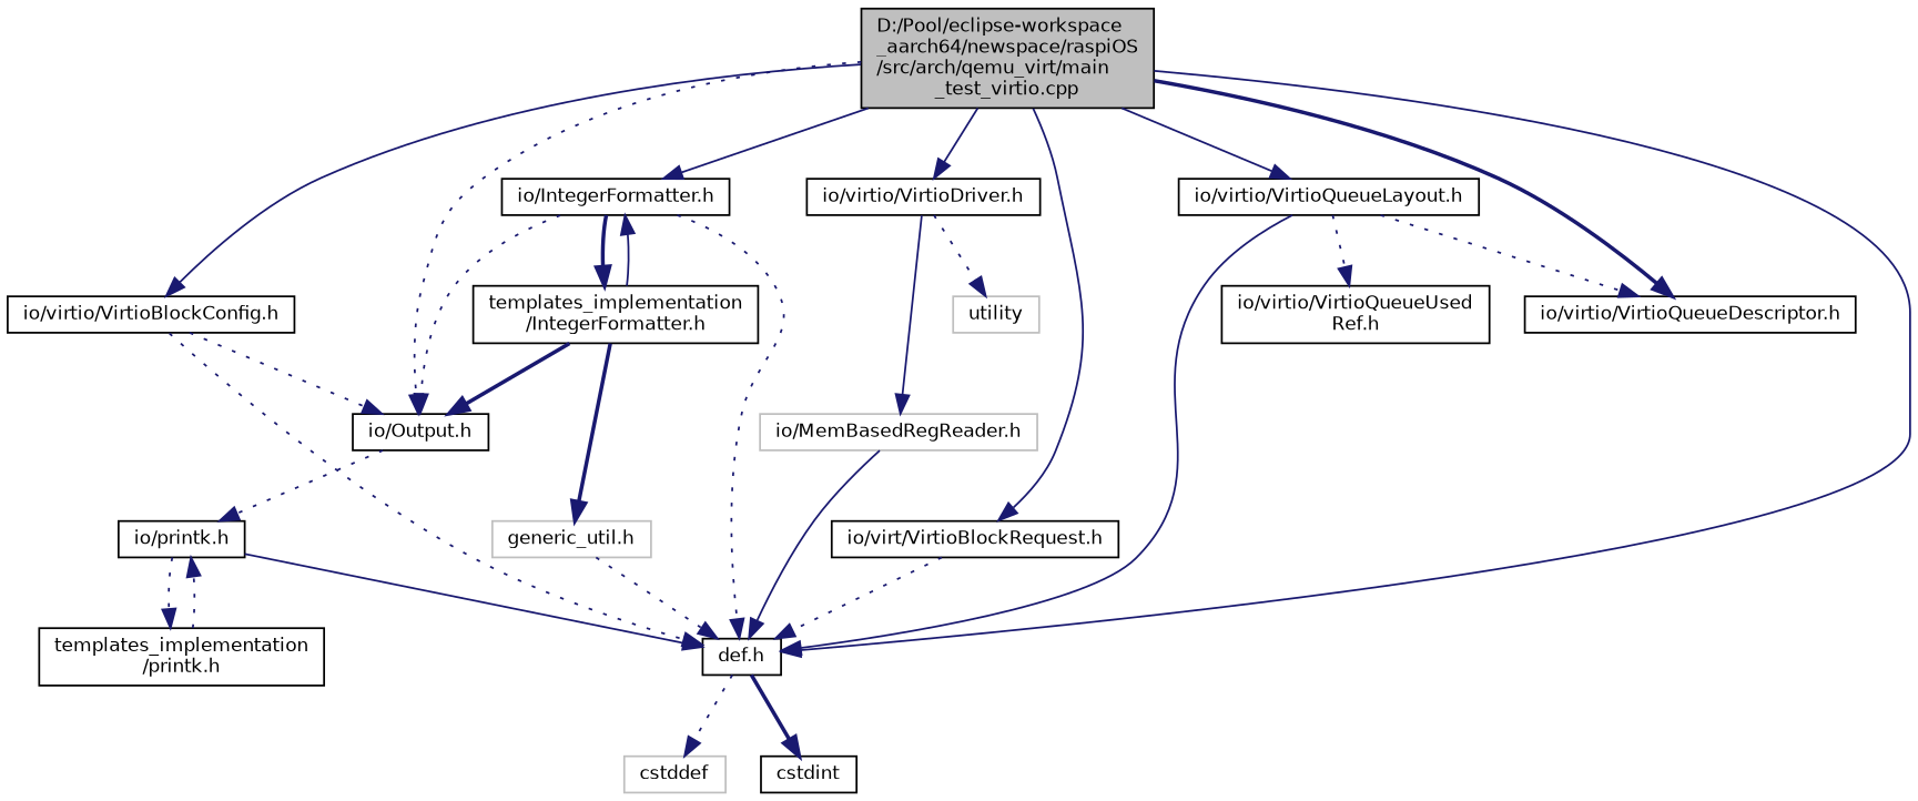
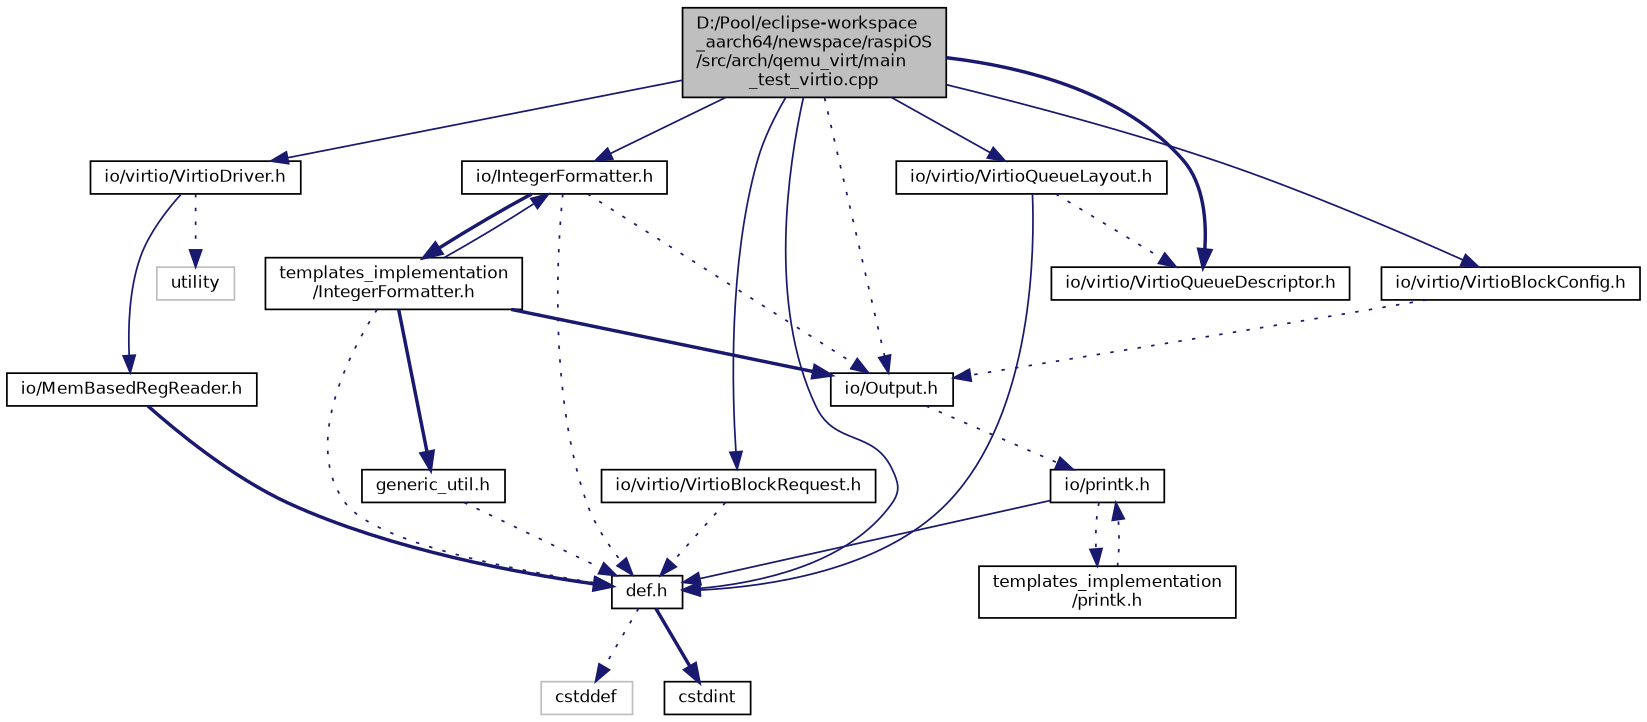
  digraph {
    node [color=black fillcolor=white fontname=Helvetica fontsize=10 shape=record style=filled]
    edge [color=midnightblue fontname=Helvetica fontsize=10 labelfontname=Helvetica labelfontsize=10 style=dotted]
    n1 [fillcolor=grey75 fontcolor=black height=0.2 label="D:/Pool/eclipse-workspace\l_aarch64/newspace/raspiOS\l/src/arch/qemu_virt/main\l_test_virtio.cpp" width=0.4]
    n2 [height=0.2 label="def.h" width=0.4]
    n3 [height=0.2 label="io/Output.h" width=0.4]
    n4 [height=0.2 label="io/virtio/VirtioDriver.h" width=0.4]
    n5 [height=0.2 label="io/IntegerFormatter.h" width=0.4]
    n6 [height=0.2 label="io/virtio/VirtioBlockConfig.h" width=0.4]
    n7 [height=0.2 label="io/virtio/VirtioQueueDescriptor.h" width=0.4]
    n8 [height=0.2 label="io/virtio/VirtioQueueLayout.h" width=0.4]
-   n9 [height=0.2 label="io/virt/VirtioBlockRequest.h" width=0.4]
+   n9 [height=0.2 label="io/virtio/VirtioBlockRequest.h" width=0.4]
    n10 [color=grey75 height=0.2 label=cstddef width=0.4]
    n11 [height=0.2 label=cstdint width=0.4]
    n12 [height=0.2 label="io/printk.h" width=0.4]
-   n13 [color=grey75 height=0.2 label="io/MemBasedRegReader.h" width=0.4]
+   n13 [height=0.2 label="io/MemBasedRegReader.h" width=0.4]
    n14 [color=grey75 height=0.2 label=utility width=0.4]
    n15 [height=0.2 label="templates_implementation\l/IntegerFormatter.h" width=0.4]
-   n16 [height=0.2 label="io/virtio/VirtioQueueUsed\lRef.h" width=0.4]
    n17 [height=0.2 label="templates_implementation\l/printk.h" width=0.4]
-   n18 [color=grey75 height=0.2 label="generic_util.h" width=0.4]
+   n18 [height=0.2 label="generic_util.h" width=0.4]
    n1 -> n2 [style=solid]
    n1 -> n3
    n1 -> n4 [style=solid]
    n1 -> n5 [style=solid]
    n1 -> n6 [style=solid]
    n1 -> n7 [style=bold]
    n1 -> n8 [style=solid]
    n1 -> n9 [style=solid]
    n2 -> n10
    n2 -> n11 [style=bold]
    n3 -> n12
    n4 -> n13 [style=solid]
    n4 -> n14
    n5 -> n2
    n5 -> n3
    n5 -> n15 [style=bold]
-   n6 -> n2
+   n15 -> n2
    n6 -> n3
    n8 -> n2 [style=solid]
    n8 -> n7
-   n8 -> n16
    n9 -> n2
    n12 -> n2 [style=solid]
    n12 -> n17
-   n13 -> n2 [style=solid]
+   n13 -> n2 [style=bold]
    n15 -> n3 [style=bold]
    n15 -> n5 [style=solid]
    n15 -> n18 [style=bold]
    n17 -> n12
    n18 -> n2
  }
